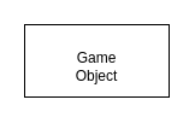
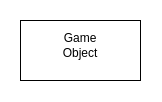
  <mxCell id="0" />
  <mxCell id="1" parent="0" />
  <mxCell id="2" value="" style="rounded=0;whiteSpace=wrap;html=1;" vertex="1" parent="1"><mxGeometry x="20" y="20" width="120" height="60" as="geometry" /></mxCell>
- <mxCell id="3" value="Game Object" style="text;html=1;strokeColor=none;fillColor=none;align=center;verticalAlign=middle;whiteSpace=wrap;rounded=0;" vertex="1" parent="1"><mxGeometry x="50" y="40" width="60" height="30" as="geometry" /></mxCell>
+ <mxCell id="3" value="Game Object" style="text;html=1;strokeColor=none;fillColor=none;align=center;verticalAlign=middle;whiteSpace=wrap;rounded=0;" vertex="1" parent="1"><mxGeometry x="50" y="30" width="60" height="30" as="geometry" /></mxCell>
